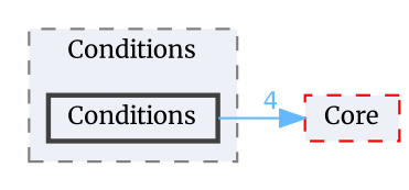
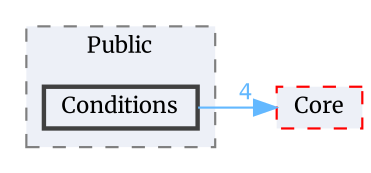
  digraph {
    compound=true
    rankdir=LR
    fontname=Merriweather
    node [fillcolor="#edf0f7" fontname=Merriweather fontsize=10 shape=box]
    n1 [color=grey25 height=0.2 label=Conditions style="filled,bold" width=0.4]
    n2 [color=red height=0.2 label=Core style="filled,dashed" width=0.4]
    subgraph cluster_1 {
      bgcolor="#edf0f7"
      fontsize=10
-     label=Conditions
+     label=Public
      pencolor=grey50
      style="filled,dashed"
      n1
    }
    n1 -> n2 [color=steelblue1 fontcolor=steelblue1 fontname=Merriweather fontsize=10 headlabel=4 labeldistance=1.5 labelfontname=Helvetica labelfontsize=10]
  }
